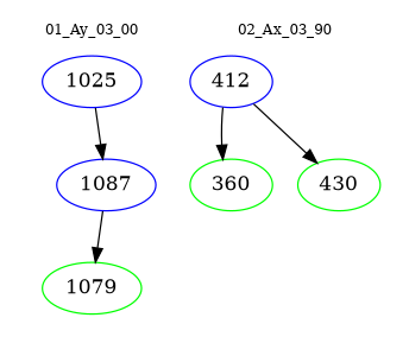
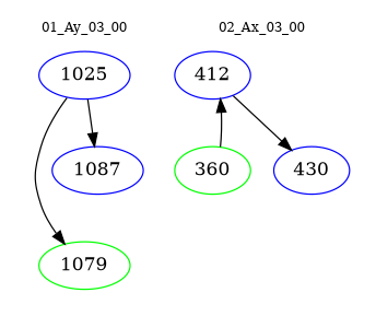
  digraph {
    node [color=blue]
    edge [color=black]
    n1 [label=1025]
    n2 [color=green label=1079]
    n3 [label=1087]
    n4 [label=412]
    n5 [color=green label=360]
-   n6 [color=green label=430]
+   n6 [label=430]
    subgraph cluster_1 {
      color=white
      fontsize=10
      label="01_Ay_03_00"
      n1
      n2
      n3
    }
    subgraph cluster_2 {
      color=white
      fontsize=10
-     label="02_Ax_03_90"
+     label="02_Ax_03_00"
      n4
      n5
      n6
    }
-   n3 -> n2
+   n1 -> n2
    n1 -> n3
-   n4 -> n5
+   n5 -> n4
    n4 -> n6
  }
